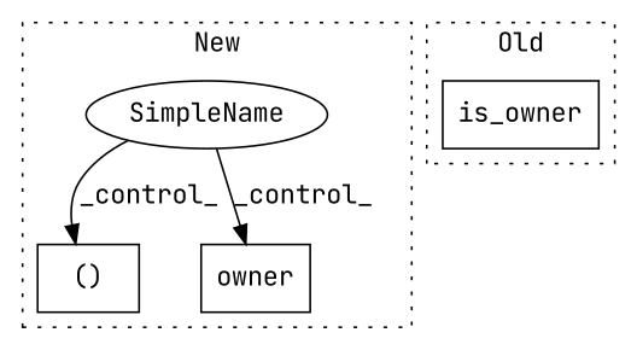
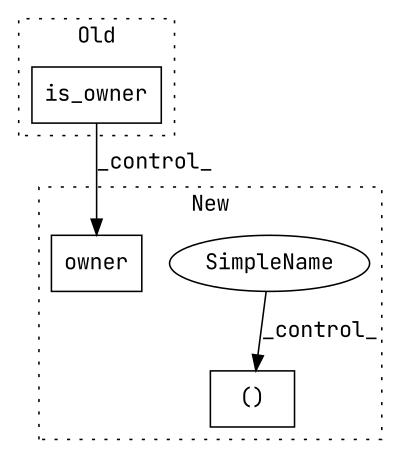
  digraph {
    fontname="JetBrains Mono"
    node [fontname="JetBrains Mono" shape=box]
    edge [fontname="JetBrains Mono"]
    n1 [a=106 l=93 label="()" s=7413]
    n2 [a=42 label=SimpleName shape=ellipse]
    n3 [a=41 l=14 label=owner s=7220]
    n4 [a=32 l="9,1" label=is_owner s="6062,6086"]
    subgraph cluster_1 {
      label=New
      style=dotted
      n1
      n2
      n3
    }
    subgraph cluster_2 {
      label=Old
      style=dotted
      n4
    }
    n2 -> n1 [label=_control_]
-   n2 -> n3 [label=_control_]
+   n4 -> n3 [label=_control_]
  }
